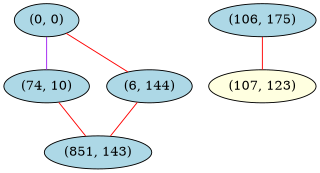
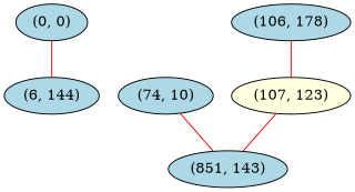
  graph {
    node [fillcolor=lightblue style=filled]
    edge [color=red weight=1]
    "(0, 0)"
    "(74, 10)"
    "(6, 144)"
    n4 [label="(851, 143)"]
    "(107, 123)" [fillcolor=lightyellow]
-   "(106, 175)"
-   "(0, 0)" -- "(74, 10)" [color=purple weight=4]
+   "(106, 175)" [label="(106, 178)"]
    "(0, 0)" -- "(6, 144)"
    "(74, 10)" -- n4
-   "(6, 144)" -- n4
+   "(107, 123)" -- n4
    "(106, 175)" -- "(107, 123)"
  }
